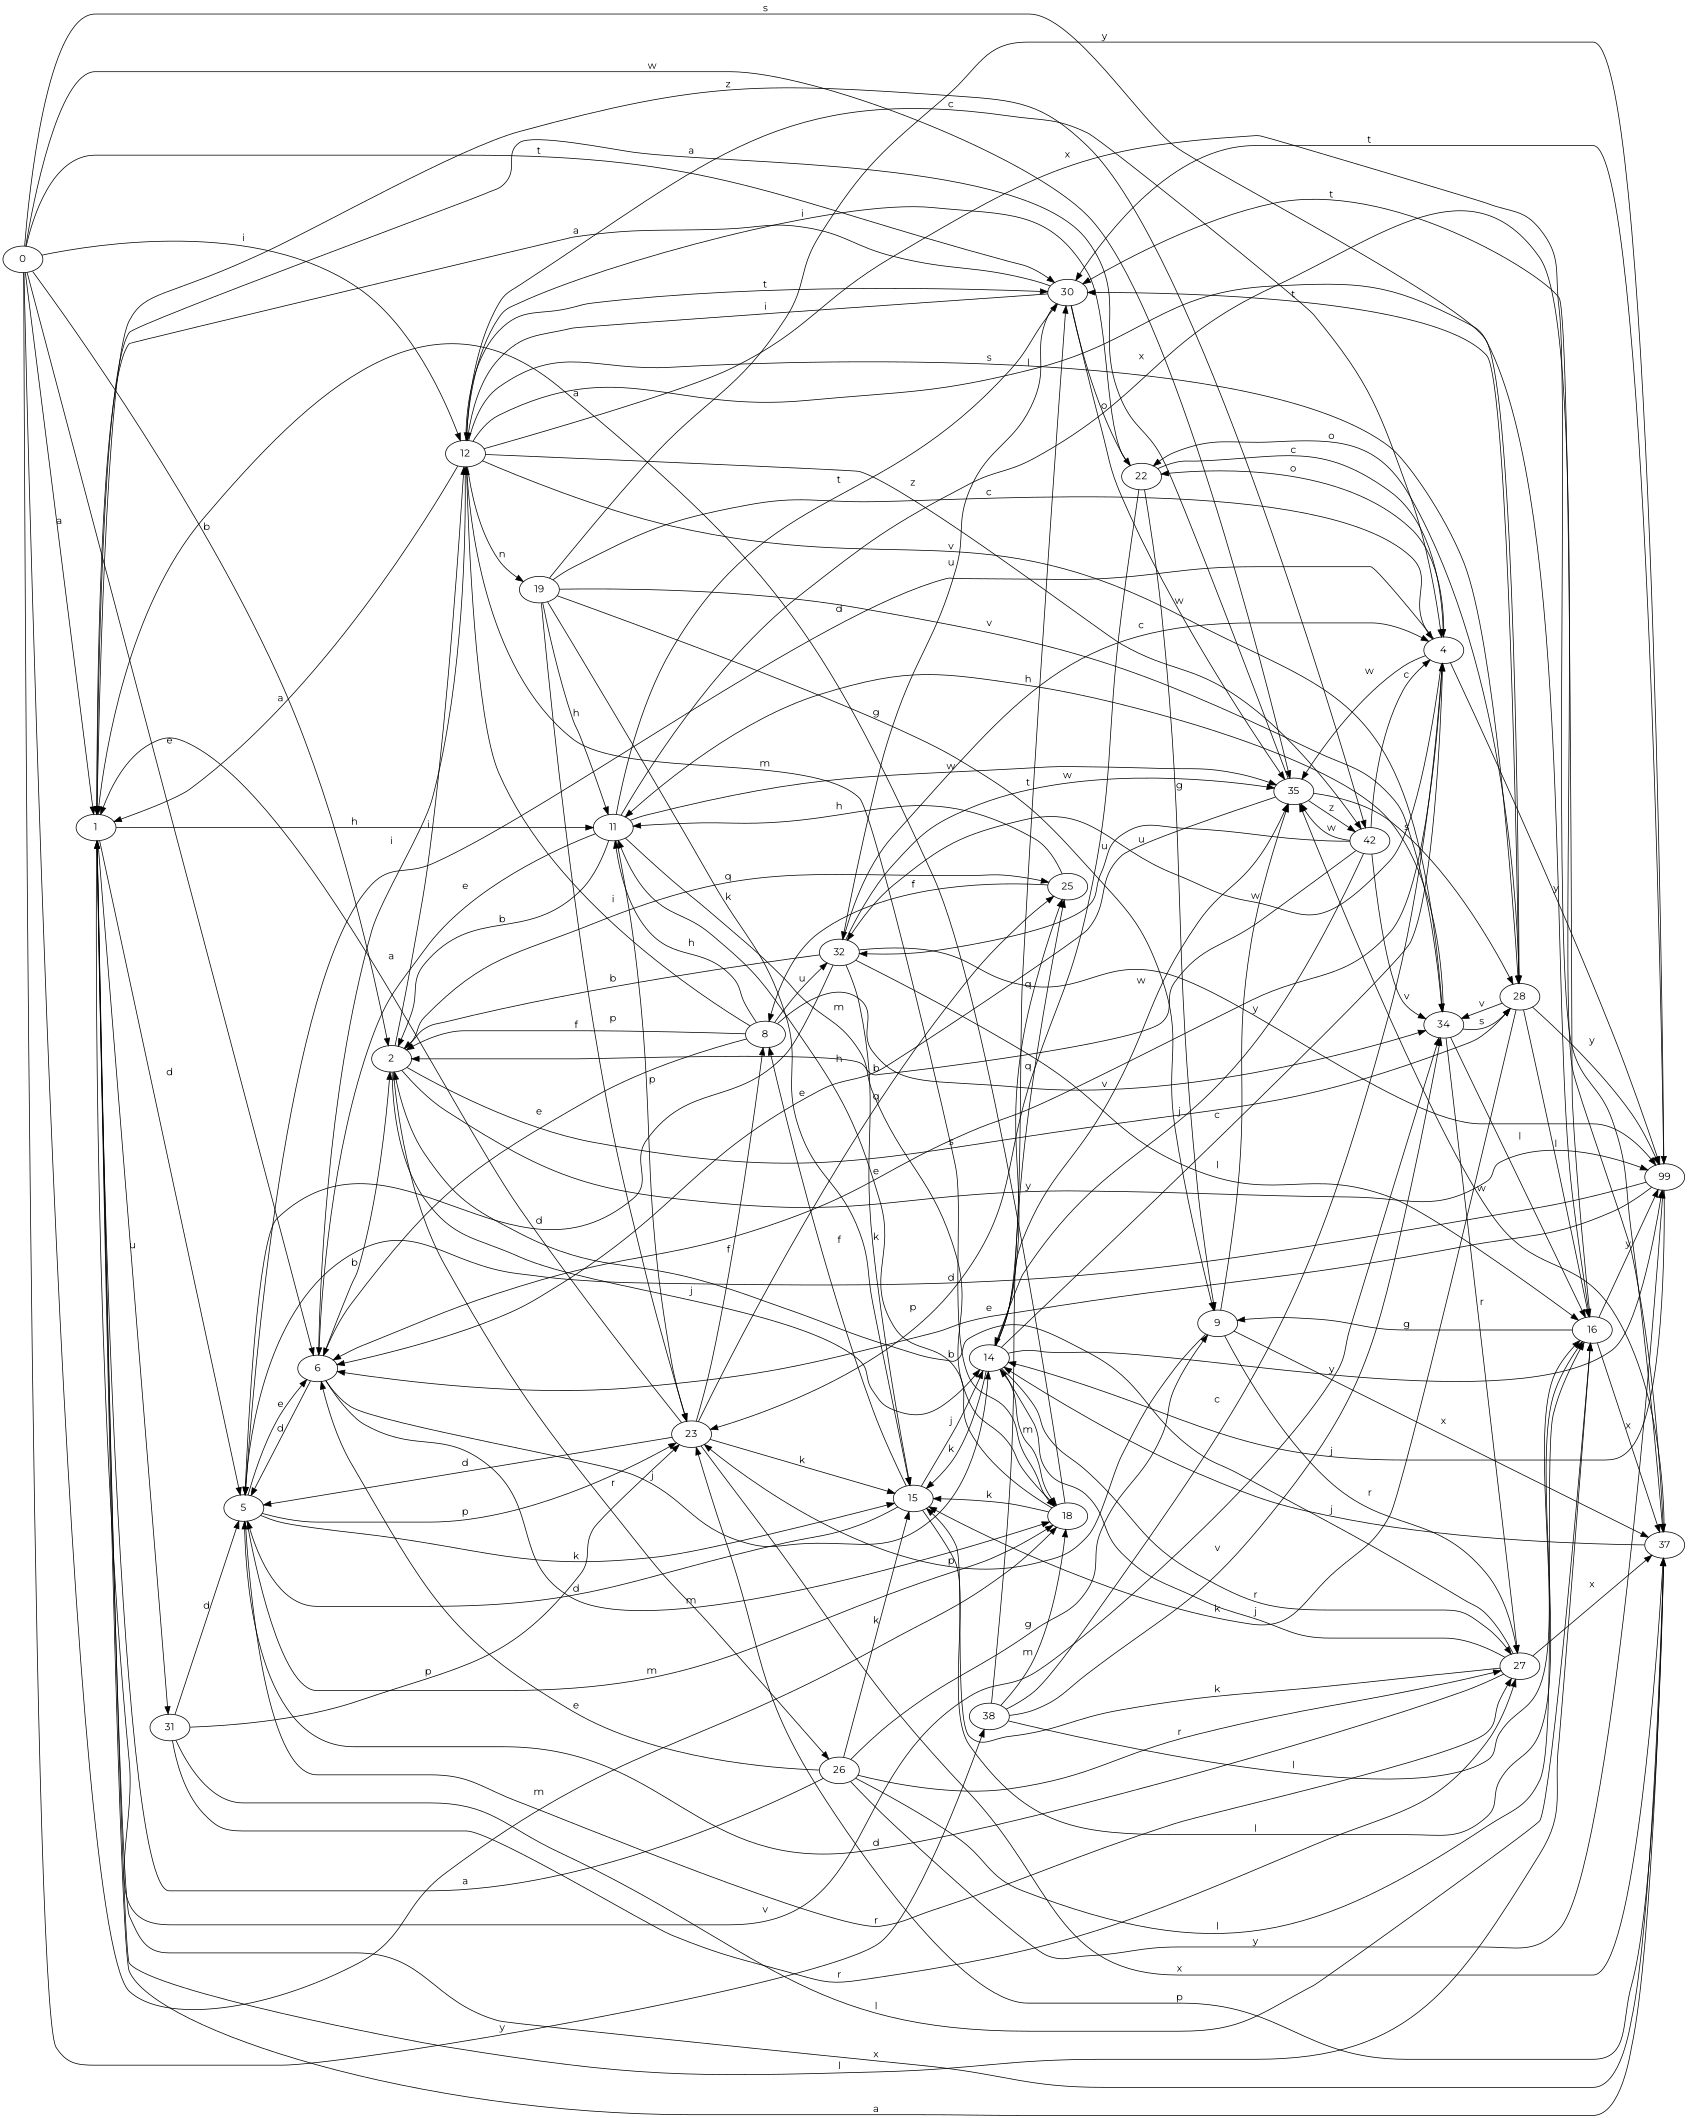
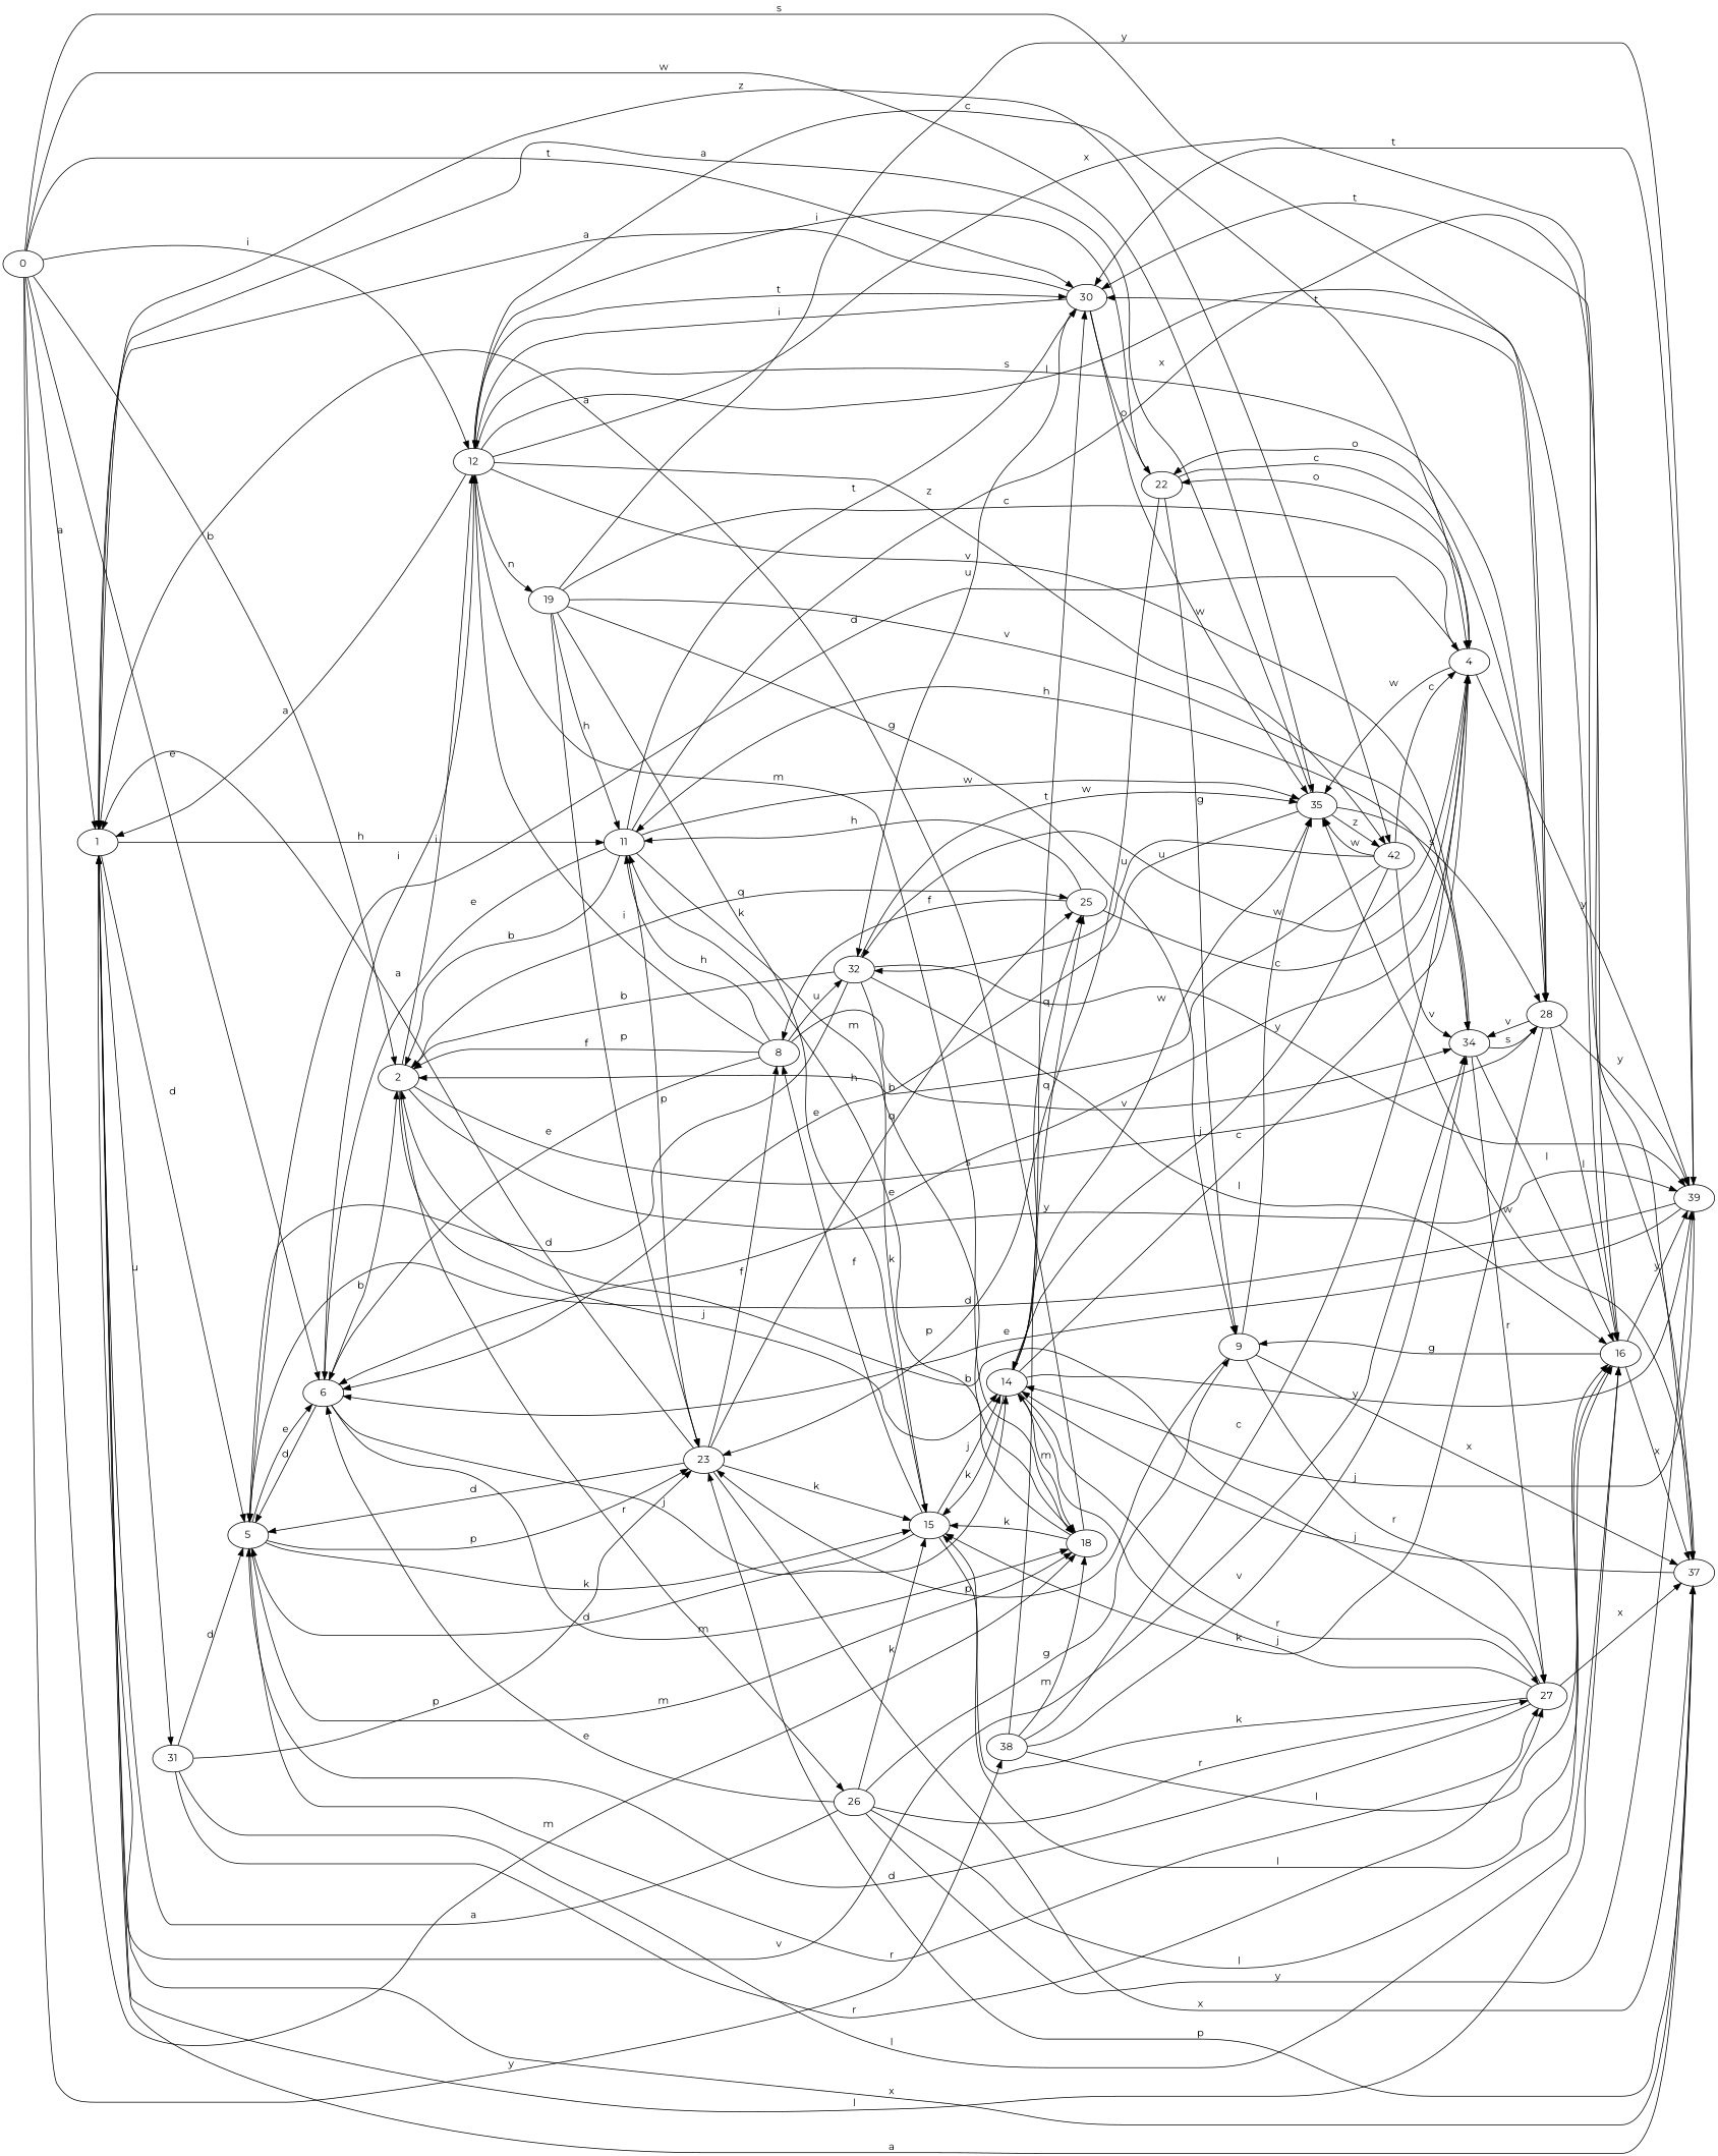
  strict digraph {
    fontname=Montserrat
    rankdir=LR
    node [fontname=Montserrat]
    edge [fontname=Montserrat]
    0
    1
    2
    6
    12
    18
    28
    30
    35
    38
    5
    11
    16
    31
    34
    37
    42
    14
    25
    26
-   39 [label=99]
+   39
    4
    19
    15
    22
    32
    23
    27
    9
    8
    0 -> 1 [label=a]
    0 -> 2 [label=b]
    0 -> 6 [label=e]
    0 -> 12 [label=i]
    0 -> 18 [label=m]
    0 -> 28 [label=s]
    0 -> 30 [label=t]
    0 -> 35 [label=w]
    0 -> 38 [label=y]
    1 -> 5 [label=d]
    1 -> 11 [label=h]
    1 -> 16 [label=l]
    1 -> 31 [label=u]
    1 -> 34 [label=v]
    1 -> 37 [label=x]
    1 -> 42 [label=z]
    2 -> 12 [label=i]
    2 -> 28 [label=s]
    2 -> 14 [label=j]
    2 -> 25 [label=q]
    2 -> 26 [label=r]
    2 -> 39 [label=y]
    6 -> 2 [label=b]
    6 -> 12 [label=i]
    6 -> 18 [label=m]
    6 -> 5 [label=d]
    6 -> 14 [label=j]
    12 -> 1 [label=a]
    12 -> 18 [label=m]
    12 -> 28 [label=s]
    12 -> 30 [label=t]
    12 -> 16 [label=l]
    12 -> 34 [label=v]
    12 -> 37 [label=x]
    12 -> 42 [label=z]
    12 -> 4 [label=c]
    12 -> 19 [label=n]
    18 -> 1 [label=a]
    18 -> 11 [label=h]
    18 -> 15 [label=k]
    28 -> 30 [label=t]
    28 -> 16 [label=l]
    28 -> 34 [label=v]
    28 -> 39 [label=y]
    28 -> 15 [label=k]
    28 -> 22 [label=o]
    30 -> 1 [label=a]
    30 -> 12 [label=i]
    30 -> 35 [label=w]
    30 -> 22 [label=o]
    30 -> 32 [label=u]
    35 -> 1 [label=a]
    35 -> 6 [label=e]
    35 -> 28 [label=s]
    35 -> 42 [label=z]
    38 -> 18 [label=m]
    38 -> 16 [label=l]
    38 -> 34 [label=v]
    38 -> 25 [label=q]
    38 -> 4 [label=c]
    5 -> 6 [label=e]
    5 -> 18 [label=m]
    5 -> 15 [label=k]
    5 -> 23 [label=p]
    5 -> 27 [label=r]
    11 -> 2 [label=b]
    11 -> 6 [label=e]
    11 -> 18 [label=m]
    11 -> 30 [label=t]
    11 -> 35 [label=w]
    11 -> 37 [label=x]
    11 -> 23 [label=p]
    16 -> 30 [label=t]
    16 -> 37 [label=x]
    16 -> 39 [label=y]
    16 -> 9 [label=g]
    31 -> 5 [label=d]
    31 -> 16 [label=l]
    31 -> 23 [label=p]
    31 -> 27 [label=r]
    34 -> 28 [label=s]
    34 -> 11 [label=h]
    34 -> 16 [label=l]
    34 -> 27 [label=r]
    37 -> 1 [label=a]
    37 -> 35 [label=w]
    37 -> 14 [label=j]
    37 -> 23 [label=p]
    42 -> 2 [label=b]
    42 -> 35 [label=w]
    42 -> 34 [label=v]
    42 -> 14 [label=j]
    42 -> 4 [label=c]
    42 -> 32 [label=u]
    14 -> 18 [label=m]
    14 -> 30 [label=t]
    14 -> 35 [label=w]
    14 -> 25 [label=q]
    14 -> 39 [label=y]
    14 -> 4 [label=c]
    14 -> 15 [label=k]
    14 -> 27 [label=r]
    25 -> 11 [label=h]
    25 -> 8 [label=f]
    26 -> 1 [label=a]
    26 -> 6 [label=e]
    26 -> 16 [label=l]
    26 -> 39 [label=y]
    26 -> 15 [label=k]
    26 -> 27 [label=r]
    26 -> 9 [label=g]
    39 -> 6 [label=e]
    39 -> 30 [label=t]
    39 -> 5 [label=d]
    39 -> 14 [label=j]
    4 -> 6 [label=e]
    4 -> 35 [label=w]
    4 -> 5 [label=d]
    4 -> 39 [label=y]
    4 -> 22 [label=o]
    4 -> 32 [label=u]
    19 -> 11 [label=h]
    19 -> 34 [label=v]
    19 -> 39 [label=y]
    19 -> 4 [label=c]
    19 -> 15 [label=k]
    19 -> 23 [label=p]
    19 -> 9 [label=g]
    15 -> 5 [label=d]
    15 -> 16 [label=l]
    15 -> 14 [label=j]
    15 -> 8 [label=f]
    22 -> 12 [label=i]
    22 -> 4 [label=c]
    22 -> 23 [label=p]
    22 -> 9 [label=g]
    32 -> 2 [label=b]
    32 -> 35 [label=w]
    32 -> 5 [label=d]
    32 -> 16 [label=l]
    32 -> 39 [label=y]
-   32 -> 4 [label=c]
+   25 -> 4 [label=c]
    32 -> 15 [label=k]
    23 -> 1 [label=a]
    23 -> 5 [label=d]
    23 -> 37 [label=x]
    23 -> 25 [label=q]
    23 -> 15 [label=k]
    23 -> 8 [label=f]
    27 -> 2 [label=b]
    27 -> 5 [label=d]
    27 -> 37 [label=x]
    27 -> 14 [label=j]
    27 -> 15 [label=k]
    9 -> 35 [label=w]
    9 -> 37 [label=x]
    9 -> 23 [label=p]
    9 -> 27 [label=r]
    8 -> 2 [label=f]
    8 -> 6 [label=e]
    8 -> 12 [label=i]
    8 -> 11 [label=h]
    8 -> 34 [label=v]
    8 -> 32 [label=u]
  }
